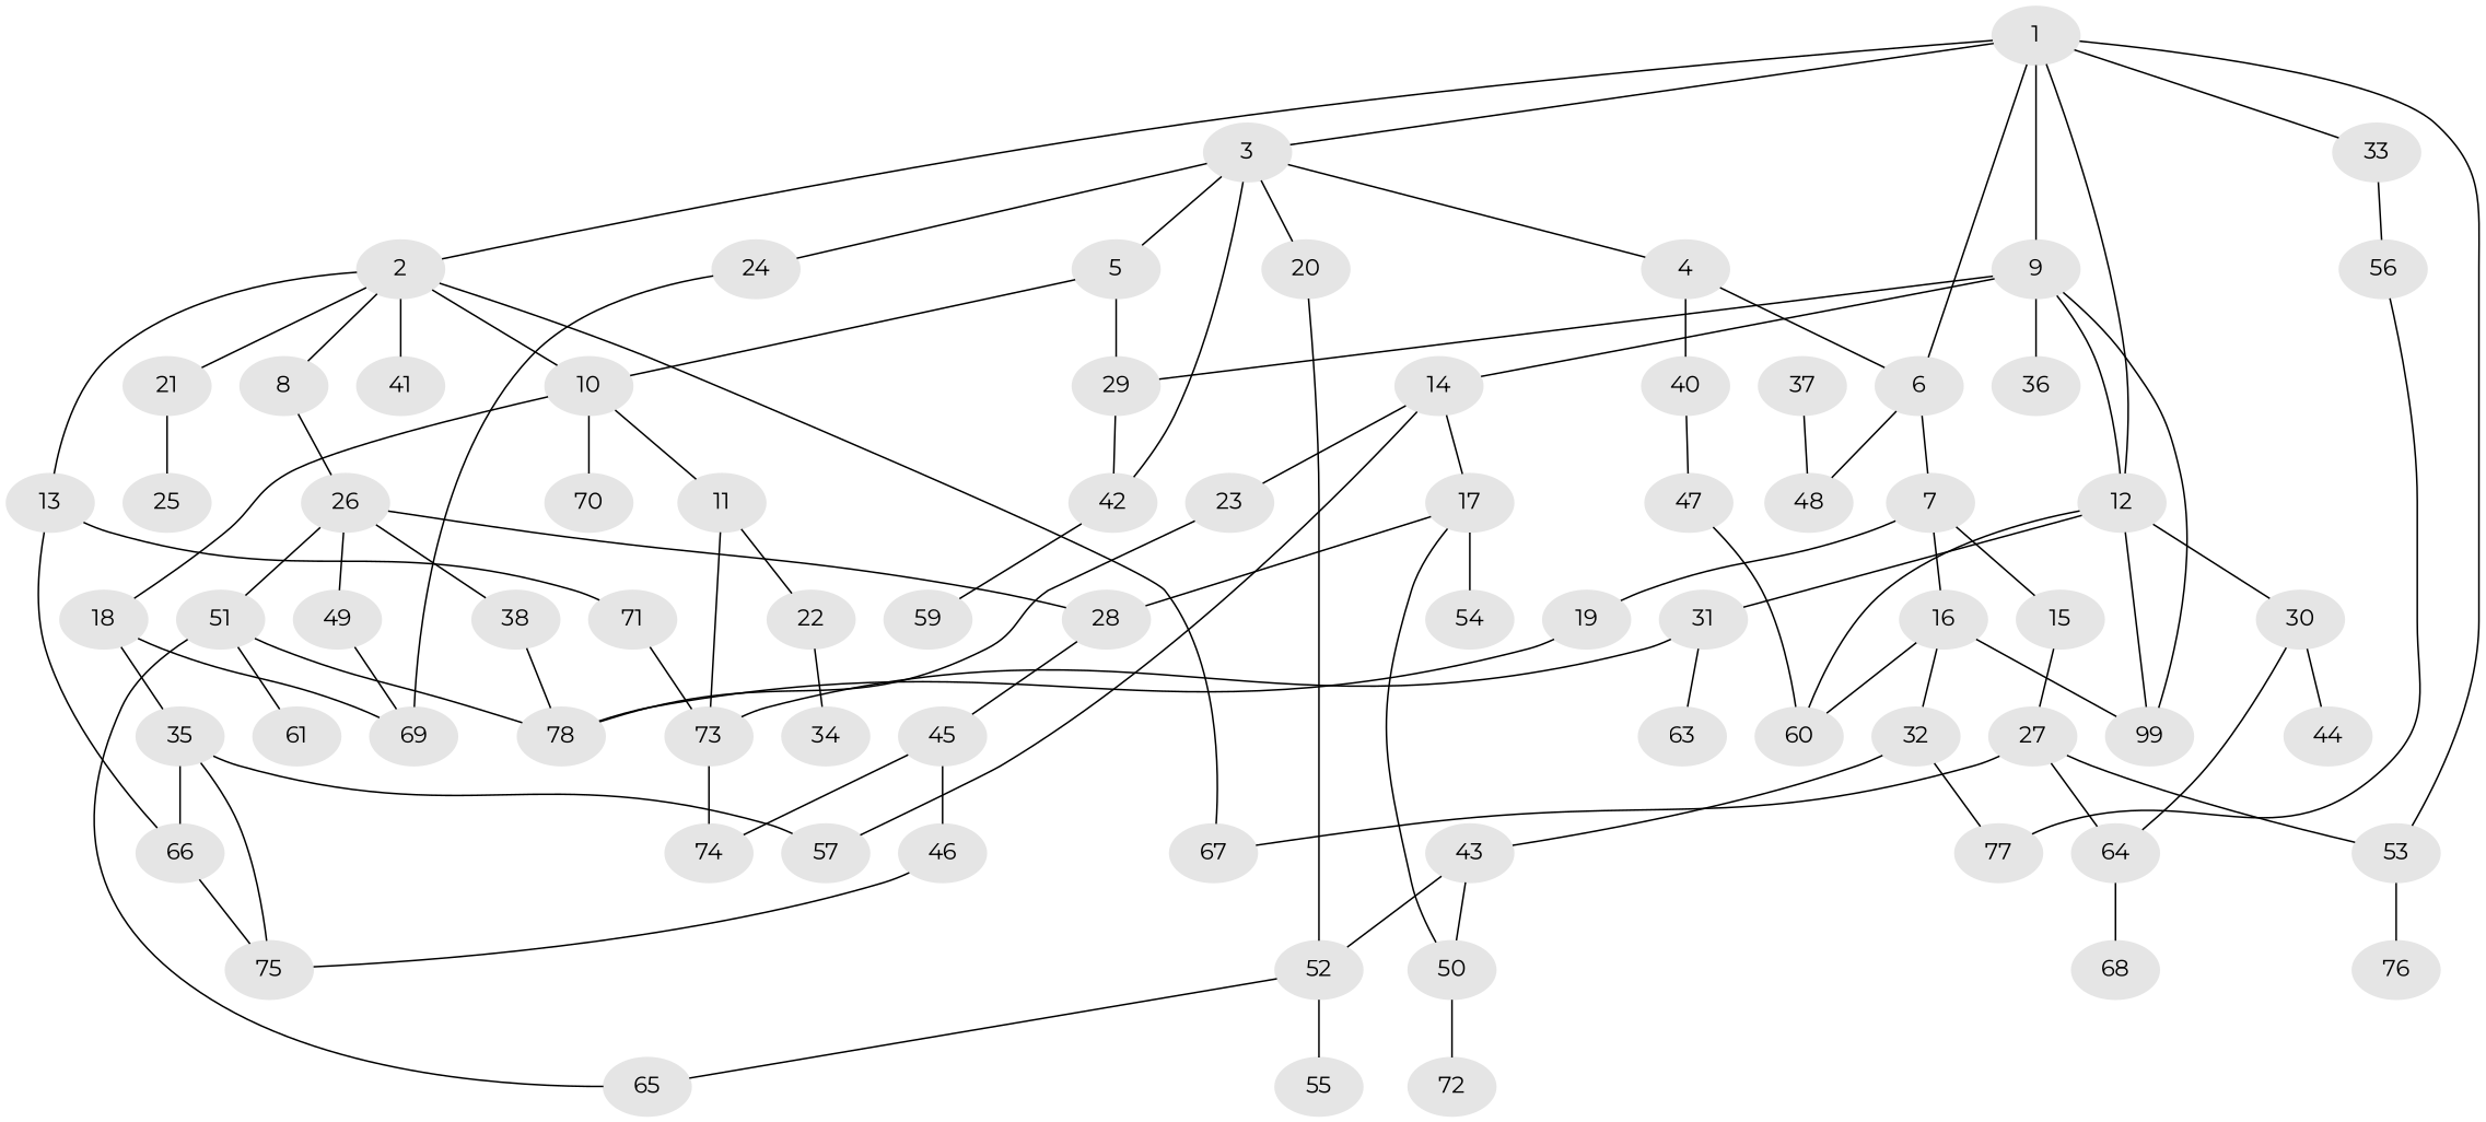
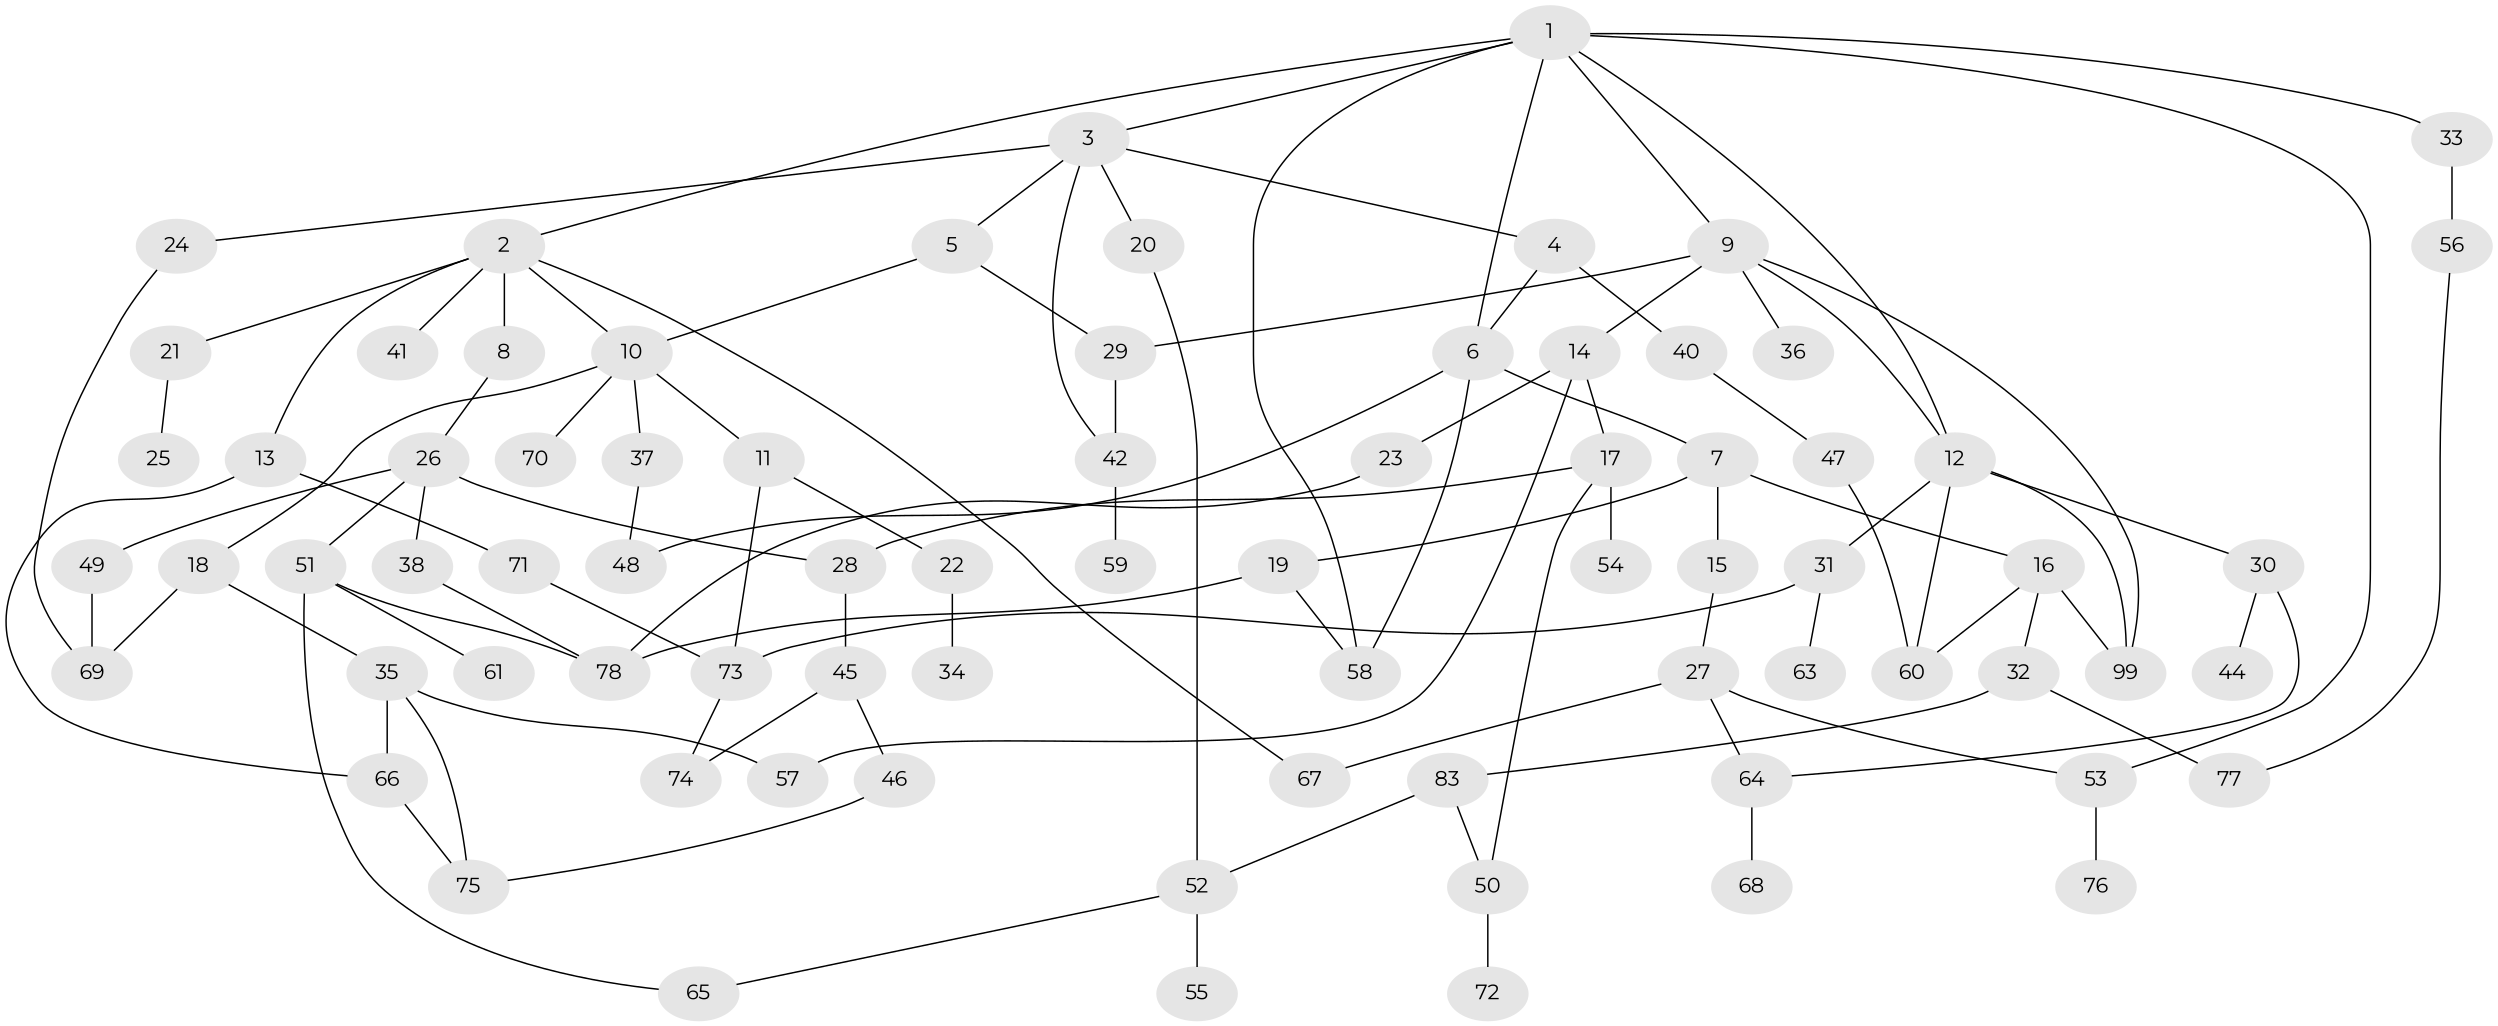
  graph {
    fontname=Montserrat
    node [color=gray90 fontname=Montserrat style=filled]
    edge [fontname=Montserrat]
    1
    2
    3
    6
    9
    12
    33
    53
+   58
    8
    10
    13
    21
    41
    67
    4
    5
    20
    24
    42
    7
    48
    29
    14
    36
    n26 [label=99]
    30
    31
    60
    56
    76
    26
    11
    18
    37
    70
    66
    71
    25
    40
    52
    69
    59
    47
    15
    16
    19
    27
    32
    78
    28
    38
    49
    51
    17
    23
    57
    22
    73
    35
    34
    74
    64
    44
    63
    75
    50
    54
-   43
+   43 [label=83]
    77
    45
    72
    65
    55
    61
    68
    46
    1 -- 2
    1 -- 3
    1 -- 6
    1 -- 9
    1 -- 12
    1 -- 33
    1 -- 53
+   1 -- 58
    2 -- 8
    2 -- 10
    2 -- 13
    2 -- 21
    2 -- 41
    2 -- 67
    3 -- 4
    3 -- 5
    3 -- 20
    3 -- 24
    3 -- 42
+   6 -- 58
    6 -- 7
    6 -- 48
    9 -- 12
    9 -- 29
    9 -- 14
    9 -- 36
    9 -- n26
    12 -- n26
    12 -- 30
    12 -- 31
    12 -- 60
    33 -- 56
    53 -- 76
    8 -- 26
    10 -- 11
    10 -- 18
+   10 -- 37
    10 -- 70
    13 -- 66
    13 -- 71
    21 -- 25
    4 -- 6
    4 -- 40
    5 -- 10
    5 -- 29
    20 -- 52
    24 -- 69
    42 -- 59
    7 -- 15
    7 -- 16
    7 -- 19
    29 -- 42
    14 -- 17
    14 -- 23
    14 -- 57
    30 -- 64
    30 -- 44
    31 -- 73
    31 -- 63
    56 -- 77
    26 -- 28
    26 -- 38
    26 -- 49
    26 -- 51
    11 -- 22
    11 -- 73
    18 -- 69
    18 -- 35
    37 -- 48
    66 -- 75
    71 -- 73
    40 -- 47
    52 -- 65
    52 -- 55
    47 -- 60
    15 -- 27
    16 -- n26
    16 -- 60
    16 -- 32
+   19 -- 58
    19 -- 78
    27 -- 53
    27 -- 67
    27 -- 64
    32 -- 43
    32 -- 77
    28 -- 45
    38 -- 78
    49 -- 69
    51 -- 78
    51 -- 65
    51 -- 61
    17 -- 28
    17 -- 50
    17 -- 54
    23 -- 78
    22 -- 34
    73 -- 74
    35 -- 66
    35 -- 57
    35 -- 75
    64 -- 68
    50 -- 72
    43 -- 52
    43 -- 50
    45 -- 74
    45 -- 46
    46 -- 75
  }
